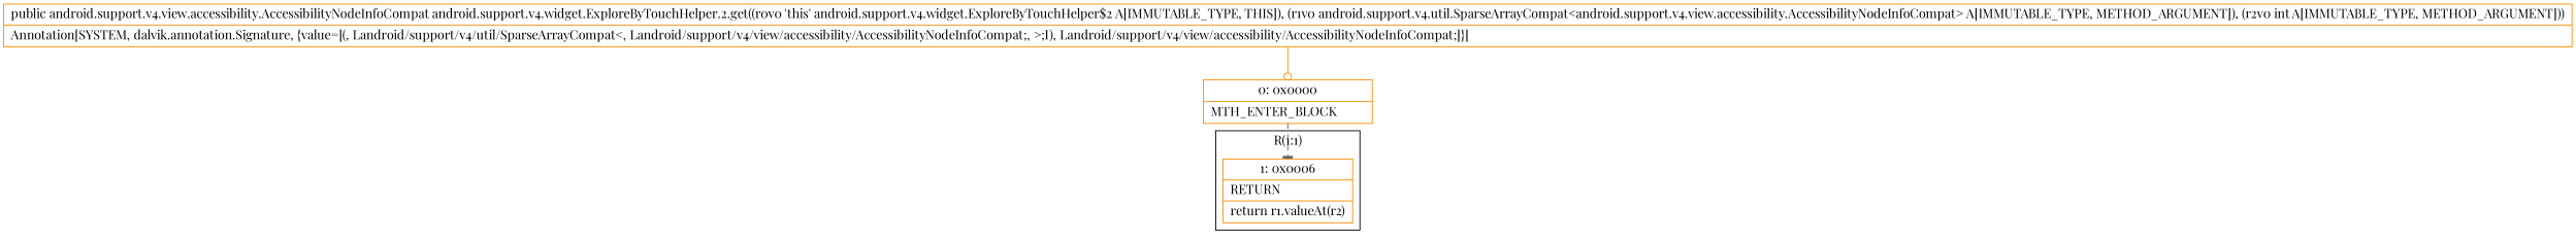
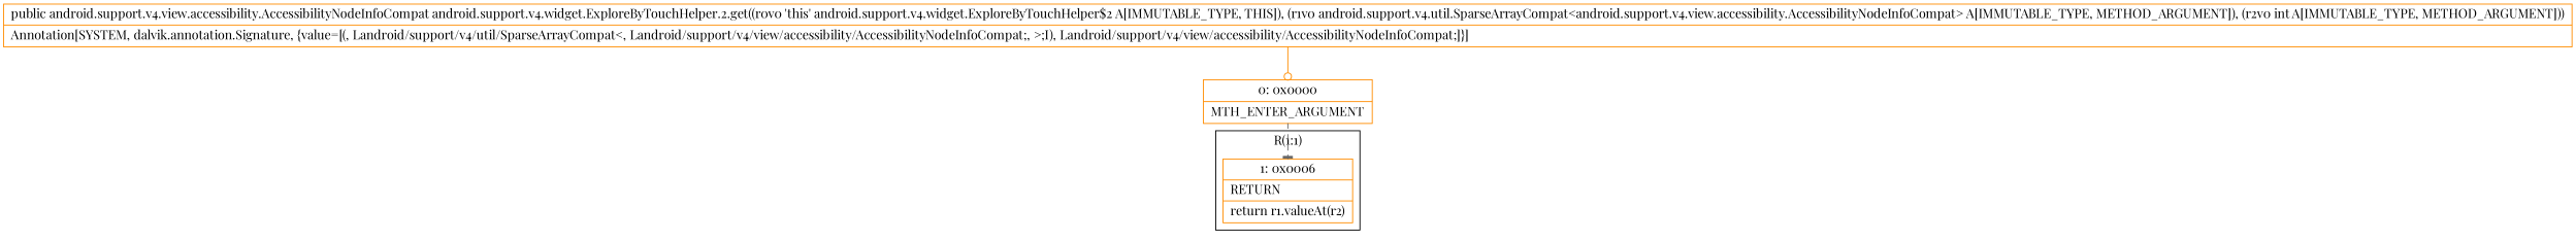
  digraph {
    fontname="Playfair Display"
    node [color=darkorange shape=record fontname="Playfair Display"]
    edge [fontname="Playfair Display"]
    n1 [label="{1\:\ 0x0006|RETURN\l|return r1.valueAt(r2)\l}"]
-   n2 [label="{0\:\ 0x0000|MTH_ENTER_BLOCK\l}"]
+   n2 [label="{0\:\ 0x0000|MTH_ENTER_ARGUMENT\l}"]
    n3 [label="{public android.support.v4.view.accessibility.AccessibilityNodeInfoCompat android.support.v4.widget.ExploreByTouchHelper.2.get((r0v0 'this' android.support.v4.widget.ExploreByTouchHelper$2 A[IMMUTABLE_TYPE, THIS]), (r1v0 android.support.v4.util.SparseArrayCompat\<android.support.v4.view.accessibility.AccessibilityNodeInfoCompat\> A[IMMUTABLE_TYPE, METHOD_ARGUMENT]), (r2v0 int A[IMMUTABLE_TYPE, METHOD_ARGUMENT]))  | Annotation[SYSTEM, dalvik.annotation.Signature, \{value=[(, Landroid\/support\/v4\/util\/SparseArrayCompat\<, Landroid\/support\/v4\/view\/accessibility\/AccessibilityNodeInfoCompat;, \>;I), Landroid\/support\/v4\/view\/accessibility\/AccessibilityNodeInfoCompat;]\}]\l}"]
    subgraph cluster_1 {
      label="R(1:1)"
      n1
    }
    n2 -> n1 [color=gray40 style=dashed arrowhead=tee]
    n3 -> n2 [color=darkorange style=solid arrowhead=odot]
  }
